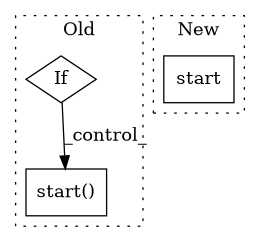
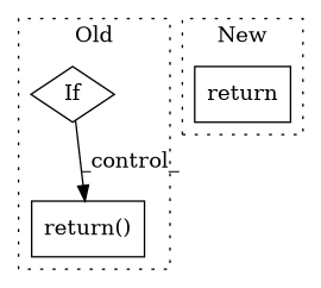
  digraph {
    node [shape=box]
-   n1 [a=75 l=15 label="start()" s=3522]
+   n1 [a=75 l=15 label="return()" s=3522]
    n2 [a=96 l=3 label=If s=3479 shape=diamond]
-   n3 [a=93 l=6 label=start s=7795]
+   n3 [a=93 l=6 label=return s=7795]
    subgraph cluster_1 {
      label=Old
      style=dotted
      n1
      n2
    }
    subgraph cluster_2 {
      label=New
      style=dotted
      n3
    }
    n2 -> n1 [label=_control_]
  }
